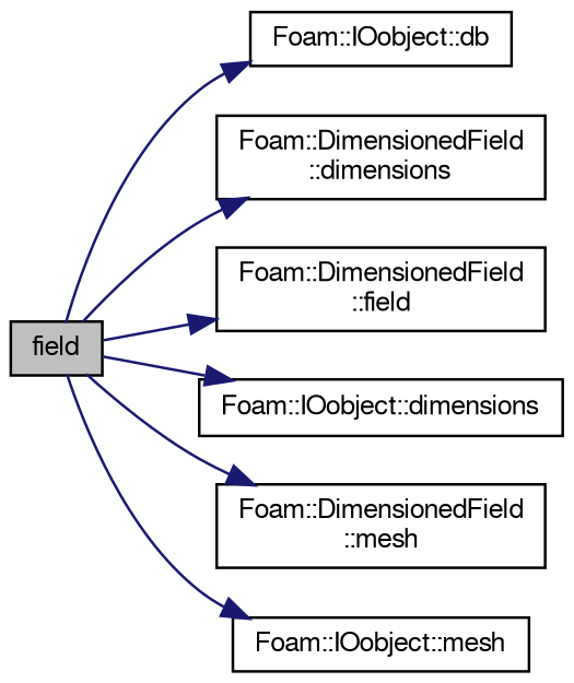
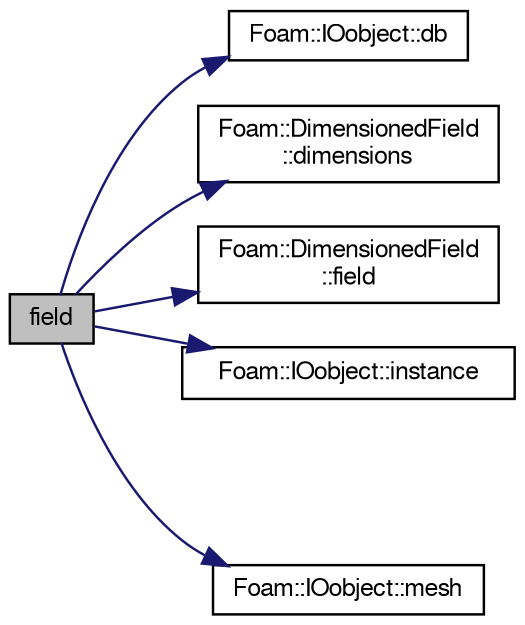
  digraph {
    rankdir=LR
    node [color=black fontname=FreeSans fontsize=10 shape=record]
    edge [color=midnightblue fontname=FreeSans fontsize=10 labelfontname=FreeSans labelfontsize=10 style=solid]
    n1 [fillcolor=grey75 fontcolor=black height=0.2 label=field style=filled width=0.4]
    n2 [height=0.2 label="Foam::IOobject::db" width=0.4]
    n3 [height=0.2 label="Foam::DimensionedField\l::dimensions" width=0.4]
    n4 [height=0.2 label="Foam::DimensionedField\l::field" width=0.4]
-   n5 [height=0.2 label="Foam::IOobject::dimensions" width=0.4]
-   n6 [height=0.2 label="Foam::DimensionedField\l::mesh" width=0.4]
+   n5 [height=0.2 label="Foam::IOobject::instance" width=0.4]
    n7 [height=0.2 label="Foam::IOobject::mesh" width=0.4]
    n1 -> n2
    n1 -> n3
    n1 -> n4
    n1 -> n5
-   n1 -> n6
    n1 -> n7
  }
